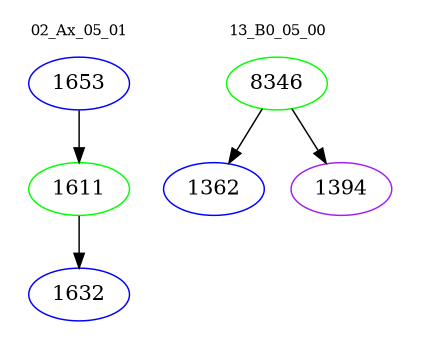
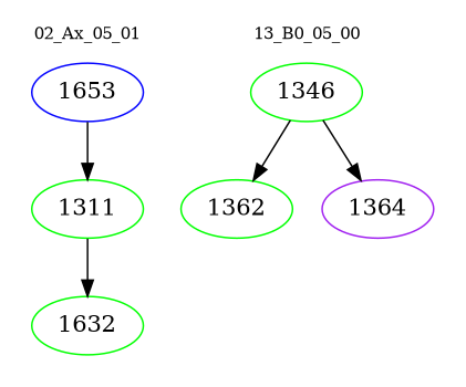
  digraph {
    node [color=blue]
    edge [color=black]
    n1 [label=1653]
-   n2 [color=green label=1611]
-   n3 [label=1632]
-   n4 [label=1362]
-   n5 [color=green label=8346]
-   n6 [color=purple label=1394]
+   n2 [color=green label=1311]
+   n3 [color=green label=1632]
+   n4 [color=green label=1362]
+   n5 [color=green label=1346]
+   n6 [color=purple label=1364]
    subgraph cluster_1 {
      color=white
      fontsize=10
      label="02_Ax_05_01"
      n1
      n2
      n3
    }
    subgraph cluster_2 {
      color=white
      fontsize=10
      label="13_B0_05_00"
      n4
      n5
      n6
    }
    n1 -> n2
    n2 -> n3
    n5 -> n4
    n5 -> n6
  }
